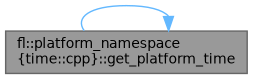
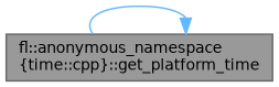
  digraph {
    rankdir=LR
-   n1 [color=gray40 fillcolor=grey60 fontcolor=black fontname=Helvetica fontsize=10 height=0.2 label="fl::platform_namespace\l\{time::cpp\}::get_platform_time" shape=box style=filled width=0.4]
+   n1 [color=gray40 fillcolor=grey60 fontcolor=black fontname=Helvetica fontsize=10 height=0.2 label="fl::anonymous_namespace\l\{time::cpp\}::get_platform_time" shape=box style=filled width=0.4]
    n1 -> n1 [color=steelblue1 fontname=Helvetica fontsize=10 labelfontname=Helvetica labelfontsize=10 style=solid]
  }
